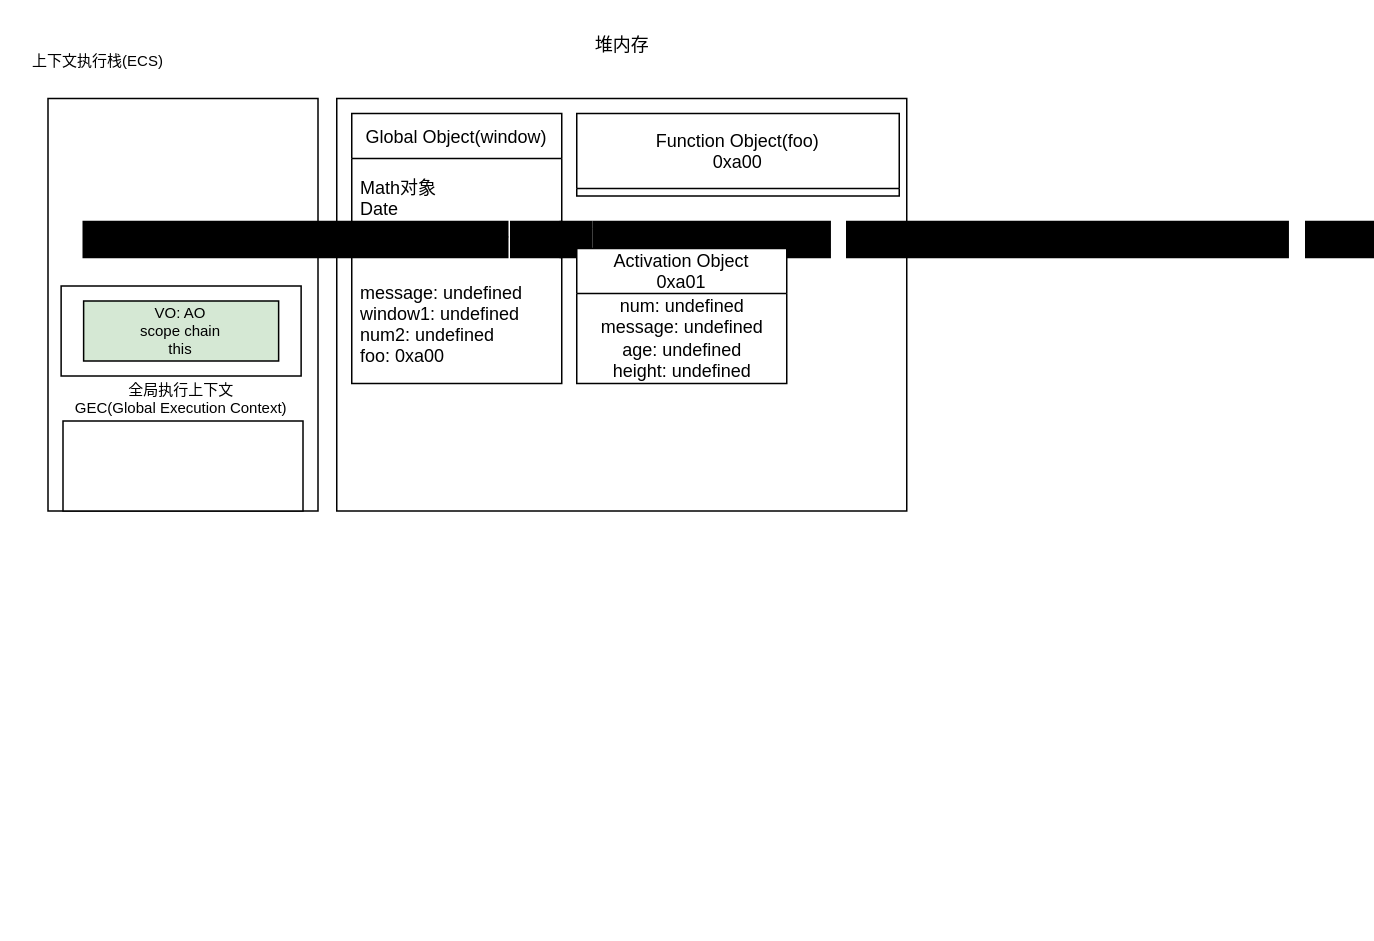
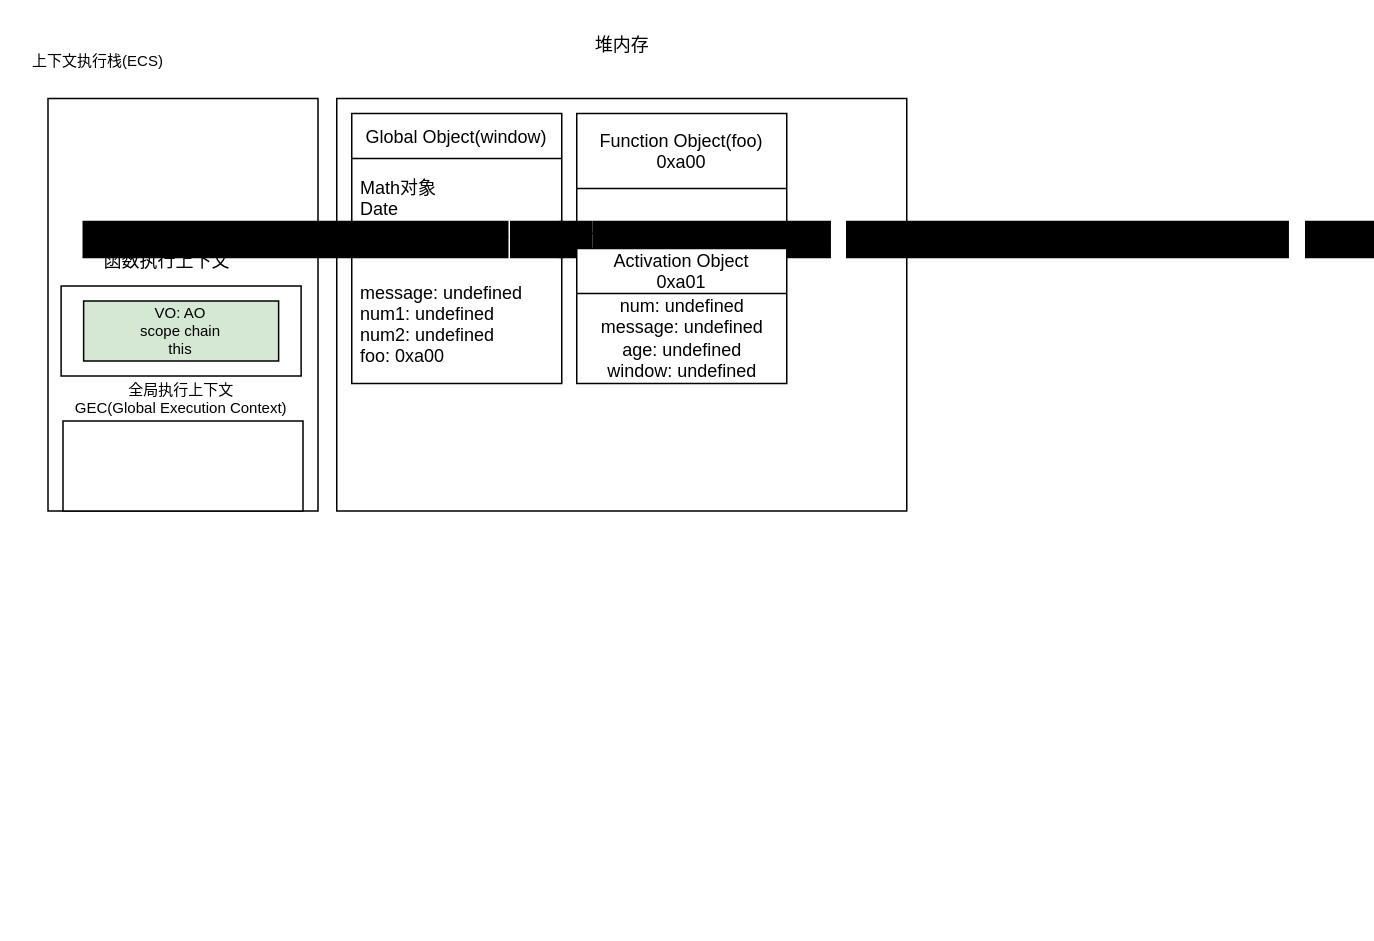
  <mxCell id="0" />
  <mxCell id="1" parent="0" />
  <mxCell id="2" value="" style="rounded=0;whiteSpace=wrap;html=1;" parent="1" vertex="1"><mxGeometry x="31.5" y="65" width="180" height="275" as="geometry" /></mxCell>
  <mxCell id="3" value="" style="rounded=0;whiteSpace=wrap;html=1;" parent="1" vertex="1"><mxGeometry x="224" y="65" width="380" height="275" as="geometry" /></mxCell>
  <mxCell id="4" value="上下文执行栈(ECS)" style="text;html=1;strokeColor=none;fillColor=none;align=center;verticalAlign=middle;whiteSpace=wrap;rounded=0;fontSize=10;" parent="1" vertex="1"><mxGeometry x="20.25" y="25" width="90" height="30" as="geometry" /></mxCell>
  <mxCell id="5" value="" style="rounded=0;whiteSpace=wrap;html=1;fontSize=10;" parent="1" vertex="1"><mxGeometry x="41.5" y="280" width="160" height="60" as="geometry" /></mxCell>
  <mxCell id="6" value="全局执行上下文&lt;br&gt;GEC(Global Execution Context)" style="text;html=1;strokeColor=none;fillColor=none;align=center;verticalAlign=middle;whiteSpace=wrap;rounded=0;fontSize=10;" parent="1" vertex="1"><mxGeometry x="24" y="250" width="192.5" height="30" as="geometry" /></mxCell>
  <mxCell id="7" value="Global Object(window)" style="swimlane;fontStyle=0;childLayout=stackLayout;horizontal=1;startSize=30;horizontalStack=0;resizeParent=1;resizeParentMax=0;resizeLast=0;collapsible=1;marginBottom=0;" parent="1" vertex="1"><mxGeometry x="234" y="75" width="140" height="180" as="geometry" /></mxCell>
- <mxCell id="8" value="Math对象&#10;Date&#10;String&#10;Number&#10;&#10;message: undefined&#10;window1: undefined&#10;num2: undefined&#10;foo: 0xa00" style="text;strokeColor=none;fillColor=none;align=left;verticalAlign=middle;spacingLeft=4;spacingRight=4;overflow=hidden;points=[[0,0.5],[1,0.5]];portConstraint=eastwest;rotatable=0;" parent="7" vertex="1"><mxGeometry y="30" width="140" height="150" as="geometry" /></mxCell>
+ <mxCell id="8" value="Math对象&#10;Date&#10;String&#10;Number&#10;&#10;message: undefined&#10;num1: undefined&#10;num2: undefined&#10;foo: 0xa00" style="text;strokeColor=none;fillColor=none;align=left;verticalAlign=middle;spacingLeft=4;spacingRight=4;overflow=hidden;points=[[0,0.5],[1,0.5]];portConstraint=eastwest;rotatable=0;" parent="7" vertex="1"><mxGeometry y="30" width="140" height="150" as="geometry" /></mxCell>
  <mxCell id="9" value="&lt;span style=&quot;padding: 0px ; margin: 0px ; position: absolute ; cursor: text ; transform-origin: 0% 0% ; left: 55.253px ; top: 147.085px ; font-size: 21.871px ; font-family: sans-serif ; transform: scalex(1.0)&quot;&gt;&lt;font color=&quot;#000000&quot; style=&quot;background-color: rgb(0 , 0 , 0)&quot;&gt;每一个执行上下文会关联一个&lt;/font&gt;&lt;/span&gt;&lt;span style=&quot;padding: 0px ; margin: 0px ; position: absolute ; cursor: text ; transform-origin: 0% 0% ; left: 339.605px ; top: 147.085px ; font-size: 21.871px ; font-family: sans-serif ; transform: scalex(1.089)&quot;&gt;&lt;font color=&quot;#000000&quot; style=&quot;background-color: rgb(0 , 0 , 0)&quot;&gt;VO&lt;/font&gt;&lt;/span&gt;&lt;span style=&quot;padding: 0px ; margin: 0px ; position: absolute ; cursor: text ; transform-origin: 0% 0% ; left: 373.316px ; top: 147.085px ; font-size: 21.871px ; font-family: sans-serif&quot;&gt;&lt;font color=&quot;#000000&quot; style=&quot;background-color: rgb(0 , 0 , 0)&quot;&gt;（&lt;/font&gt;&lt;/span&gt;&lt;span style=&quot;padding: 0px ; margin: 0px ; position: absolute ; cursor: text ; transform-origin: 0% 0% ; left: 395.352px ; top: 147.085px ; font-size: 21.871px ; font-family: sans-serif ; transform: scalex(1.074)&quot;&gt;&lt;font color=&quot;#000000&quot; style=&quot;background-color: rgb(0 , 0 , 0)&quot;&gt;Variable Object&lt;/font&gt;&lt;/span&gt;&lt;span style=&quot;padding: 0px ; margin: 0px ; position: absolute ; cursor: text ; transform-origin: 0% 0% ; left: 563.784px ; top: 147.085px ; font-size: 21.871px ; font-family: sans-serif ; transform: scalex(1.001)&quot;&gt;&lt;font color=&quot;#000000&quot; style=&quot;background-color: rgb(0 , 0 , 0)&quot;&gt;，变量对象），变量和函数声明&lt;/font&gt;&lt;/span&gt;&lt;span style=&quot;padding: 0px ; margin: 0px ; position: absolute ; cursor: text ; transform-origin: 0% 0% ; left: 870.336px ; top: 147.085px ; font-size: 21.871px ; font-family: sans-serif ; transform: scalex(1.002)&quot;&gt;&lt;font color=&quot;#000000&quot; style=&quot;background-color: rgb(0 , 0 , 0)&quot;&gt;会被添加到这个&lt;/font&gt;&lt;/span&gt;&lt;span style=&quot;padding: 0px ; margin: 0px ; position: absolute ; cursor: text ; transform-origin: 0% 0% ; left: 1023.76px ; top: 147.085px ; font-size: 21.871px ; font-family: sans-serif ; transform: scalex(1.089)&quot;&gt;&lt;font color=&quot;#000000&quot; style=&quot;background-color: rgb(0 , 0 , 0)&quot;&gt;VO&lt;/font&gt;&lt;/span&gt;&lt;span style=&quot;padding: 0px ; margin: 0px ; position: absolute ; cursor: text ; transform-origin: 0% 0% ; left: 1057.47px ; top: 147.085px ; font-size: 21.871px ; font-family: sans-serif ; transform: scalex(1.002)&quot;&gt;&lt;font color=&quot;#000000&quot; style=&quot;background-color: rgb(0 , 0 , 0)&quot;&gt;对象中&lt;/font&gt;&lt;/span&gt;" style="text;html=1;align=center;verticalAlign=middle;resizable=0;points=[];autosize=1;strokeColor=none;fillColor=none;" parent="1" vertex="1"><mxGeometry x="874" y="595" width="20" height="10" as="geometry" /></mxCell>
  <mxCell id="10" value="堆内存" style="text;html=1;align=center;verticalAlign=middle;resizable=0;points=[];autosize=1;strokeColor=none;fillColor=none;" vertex="1" parent="1"><mxGeometry x="389" y="20" width="50" height="20" as="geometry" /></mxCell>
- <mxCell id="11" value="Function Object(foo)&#10;0xa00" style="swimlane;fontStyle=0;childLayout=stackLayout;horizontal=1;startSize=50;horizontalStack=0;resizeParent=1;resizeParentMax=0;resizeLast=0;collapsible=1;marginBottom=0;" vertex="1" parent="1"><mxGeometry x="384" y="75" width="215" height="55" as="geometry" /></mxCell>
- <mxCell id="12" value="函数执行上下文" style="text;whiteSpace=wrap;html=1;" vertex="1" parent="1"><mxGeometry x="66.5" y="145" width="110" height="30" as="geometry" /></mxCell>
+ <mxCell id="11" value="Function Object(foo)&#10;0xa00" style="swimlane;fontStyle=0;childLayout=stackLayout;horizontal=1;startSize=50;horizontalStack=0;resizeParent=1;resizeParentMax=0;resizeLast=0;collapsible=1;marginBottom=0;" vertex="1" parent="1"><mxGeometry x="384" y="75" width="140" height="80" as="geometry" /></mxCell>
+ <mxCell id="12" value="函数执行上下文" style="text;whiteSpace=wrap;html=1;" vertex="1" parent="1"><mxGeometry x="66.5" y="160" width="110" height="30" as="geometry" /></mxCell>
  <mxCell id="13" value="" style="rounded=0;whiteSpace=wrap;html=1;fontSize=10;" vertex="1" parent="1"><mxGeometry x="40.25" y="190" width="160" height="60" as="geometry" /></mxCell>
  <mxCell id="14" value="VO: AO&lt;br&gt;scope chain&lt;br&gt;this" style="rounded=0;whiteSpace=wrap;html=1;fontSize=10;fillColor=#d5e8d4;" vertex="1" parent="1"><mxGeometry x="55.25" y="200" width="130" height="40" as="geometry" /></mxCell>
  <mxCell id="15" value="Activation Object&#10;0xa01" style="swimlane;fontStyle=0;childLayout=stackLayout;horizontal=1;startSize=30;horizontalStack=0;resizeParent=1;resizeParentMax=0;resizeLast=0;collapsible=1;marginBottom=0;" vertex="1" parent="1"><mxGeometry x="384" y="165" width="140" height="90" as="geometry" /></mxCell>
- <mxCell id="16" value="num: undefined&lt;br&gt;message: undefined&lt;br&gt;age: undefined&lt;br&gt;height: undefined" style="text;html=1;align=center;verticalAlign=middle;resizable=0;points=[];autosize=1;strokeColor=none;fillColor=none;" vertex="1" parent="15"><mxGeometry y="30" width="140" height="60" as="geometry" /></mxCell>
+ <mxCell id="16" value="num: undefined&lt;br&gt;message: undefined&lt;br&gt;age: undefined&lt;br&gt;window: undefined" style="text;html=1;align=center;verticalAlign=middle;resizable=0;points=[];autosize=1;strokeColor=none;fillColor=none;" vertex="1" parent="15"><mxGeometry y="30" width="140" height="60" as="geometry" /></mxCell>
